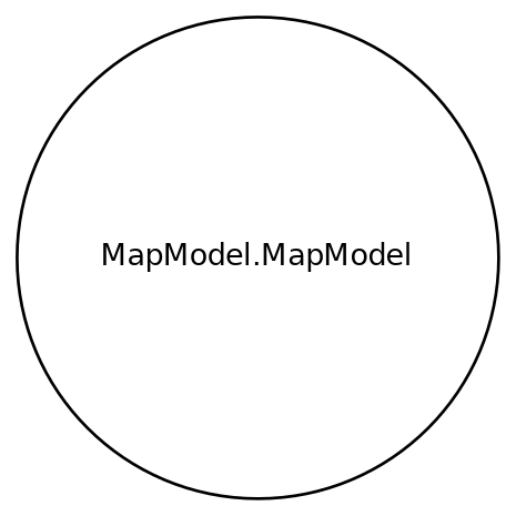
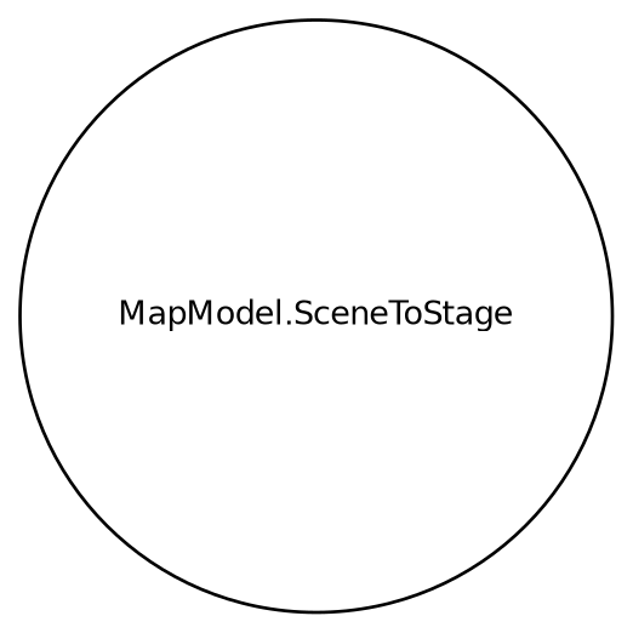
  digraph {
    rankdir=LR
-   n1 [color=black fillcolor=white fontname=Helvetica fontsize=10 height=0.2 label="MapModel.MapModel" shape=circle style=filled width=0.4]
+   n1 [color=black fillcolor=white fontname=Helvetica fontsize=10 height=0.2 label="MapModel.SceneToStage" shape=circle style=filled width=0.4]
  }
